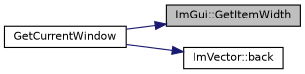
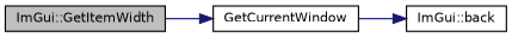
  digraph {
    rankdir=LR
    node [color=black fillcolor=white fontname=Helvetica fontsize=10 shape=record style=filled]
    edge [color=midnightblue fontname=Helvetica fontsize=10 labelfontname=Helvetica labelfontsize=10 style=solid]
    n1 [fillcolor=grey75 fontcolor=black height=0.2 label="ImGui::GetItemWidth" width=0.4]
    n2 [height=0.2 label=GetCurrentWindow width=0.4]
-   n3 [height=0.2 label="ImVector::back" width=0.4]
-   n2 -> n1
+   n3 [height=0.2 label="ImGui::back" width=0.4]
+   n1 -> n2
    n2 -> n3
  }
